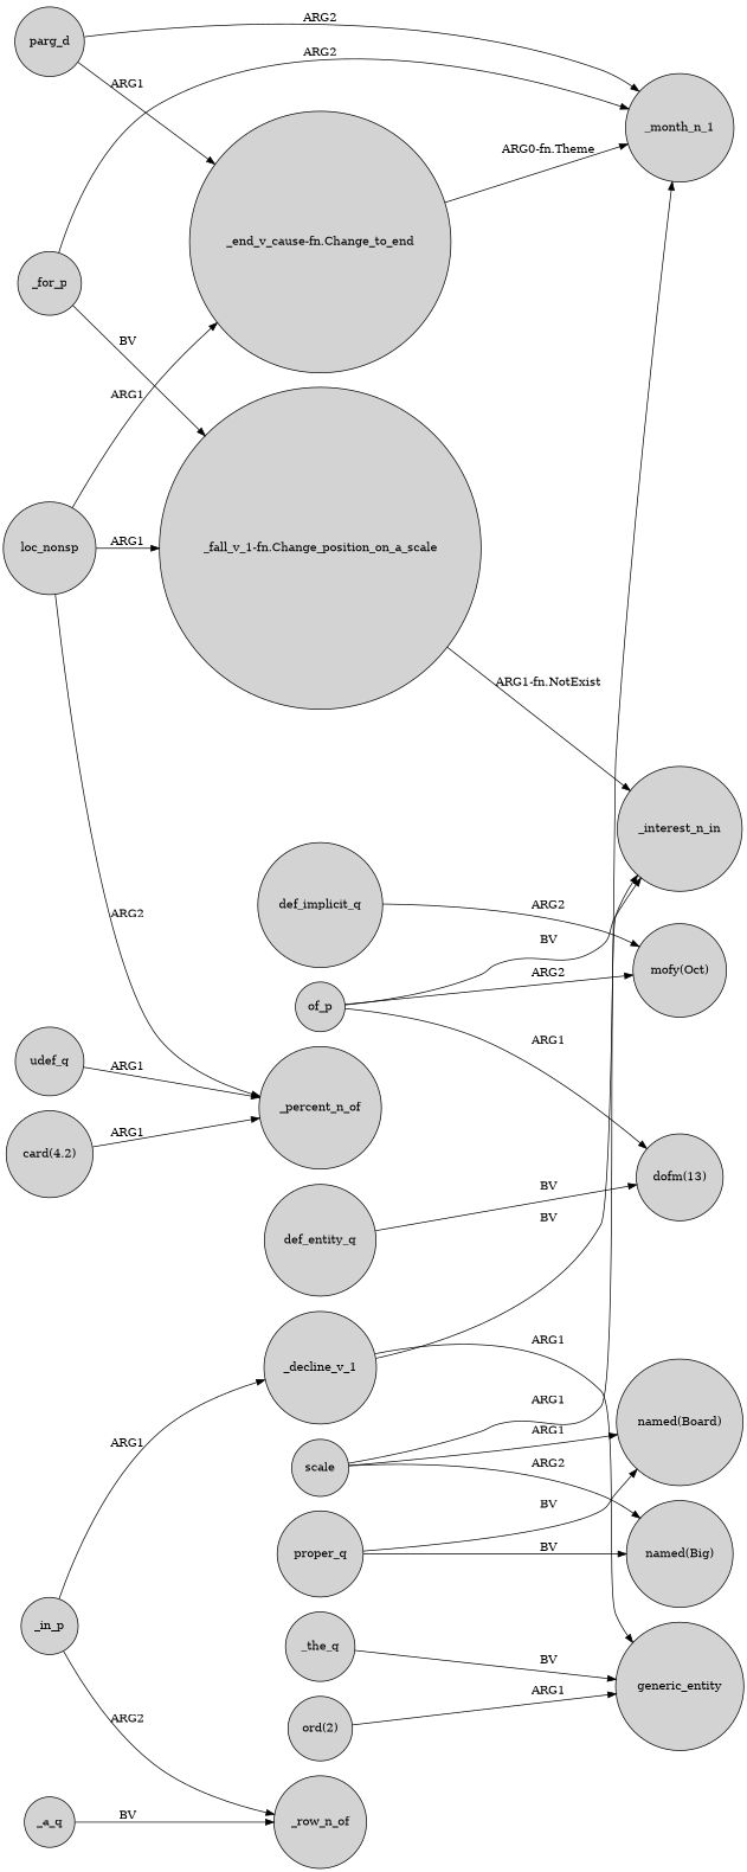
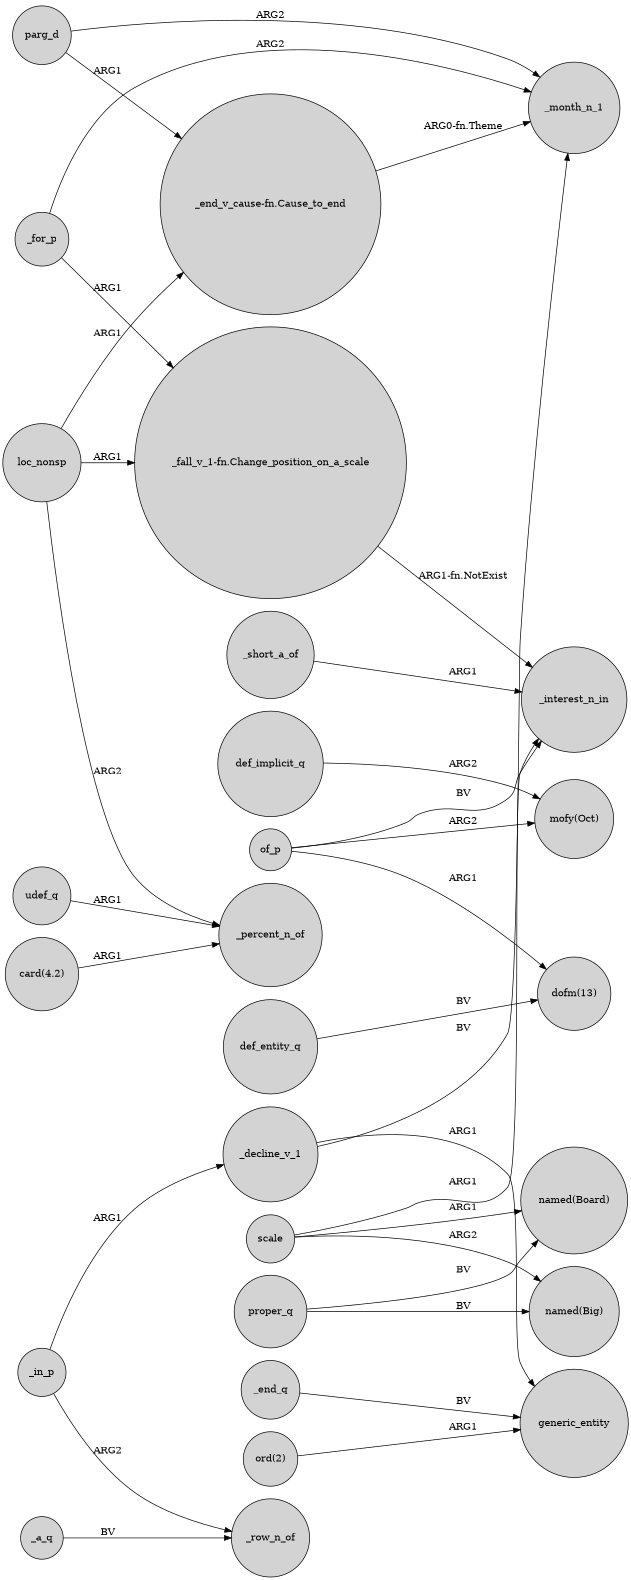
  digraph {
    rankdir=LR
    node [shape=circle style=filled]
    parg_d
    _month_n_1
-   "_end_v_cause-fn.Cause_to_end" [label="_end_v_cause-fn.Change_to_end"]
+   "_end_v_cause-fn.Cause_to_end"
    of_p
    "dofm(13)"
    "mofy(Oct)"
    _interest_n_in
    _for_p
    "_fall_v_1-fn.Change_position_on_a_scale"
-   _the_q
+   _the_q [label=_end_q]
    generic_entity
    def_implicit_q
    _decline_v_1
    _a_q
    _row_n_of
    loc_nonsp
    _percent_n_of
    udef_q
    proper_q
    "named(Board)"
    "named(Big)"
    _in_p
    n23 [label=scale]
    "ord(2)"
    n25 [label=def_entity_q]
+   _short_a_of
    "card(4.2)"
    parg_d -> _month_n_1 [label=ARG2]
    parg_d -> "_end_v_cause-fn.Cause_to_end" [label=ARG1]
    "_end_v_cause-fn.Cause_to_end" -> _month_n_1 [label="ARG0-fn.Theme"]
    of_p -> "dofm(13)" [label=ARG1]
    of_p -> "mofy(Oct)" [label=ARG2]
    of_p -> _interest_n_in [label=BV]
    _for_p -> _month_n_1 [label=ARG2]
-   _for_p -> "_fall_v_1-fn.Change_position_on_a_scale" [label=BV]
+   _for_p -> "_fall_v_1-fn.Change_position_on_a_scale" [label=ARG1]
    "_fall_v_1-fn.Change_position_on_a_scale" -> _interest_n_in [label="ARG1-fn.NotExist"]
    _the_q -> generic_entity [label=BV]
    def_implicit_q -> "mofy(Oct)" [label=ARG2]
    _decline_v_1 -> _month_n_1 [label=BV]
    _decline_v_1 -> generic_entity [label=ARG1]
    _a_q -> _row_n_of [label=BV]
    loc_nonsp -> "_end_v_cause-fn.Cause_to_end" [label=ARG1]
    loc_nonsp -> "_fall_v_1-fn.Change_position_on_a_scale" [label=ARG1]
    loc_nonsp -> _percent_n_of [label=ARG2]
    udef_q -> _percent_n_of [label=ARG1]
    proper_q -> "named(Board)" [label=BV]
    proper_q -> "named(Big)" [label=BV]
    _in_p -> _decline_v_1 [label=ARG1]
    _in_p -> _row_n_of [label=ARG2]
    n23 -> _interest_n_in [label=ARG1]
    n23 -> "named(Board)" [label=ARG1]
    n23 -> "named(Big)" [label=ARG2]
    "ord(2)" -> generic_entity [label=ARG1]
    n25 -> "dofm(13)" [label=BV]
+   _short_a_of -> _interest_n_in [label=ARG1]
    "card(4.2)" -> _percent_n_of [label=ARG1]
  }
